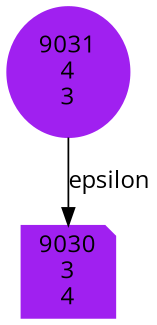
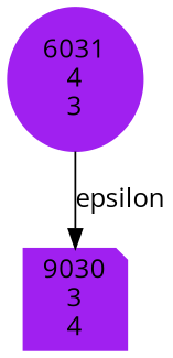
  digraph {
    fontname="Open Sans"
    node [penwidth=1 style=filled color=purple fontname="Open Sans"]
-   n1 [label="9031\n4\n3" shape=ellipse]
+   n1 [label="6031\n4\n3" shape=ellipse]
    n2 [label="9030\n3\n4" shape=note]
    n1 -> n2 [label=epsilon style=solid fontname="Open Sans"]
  }
